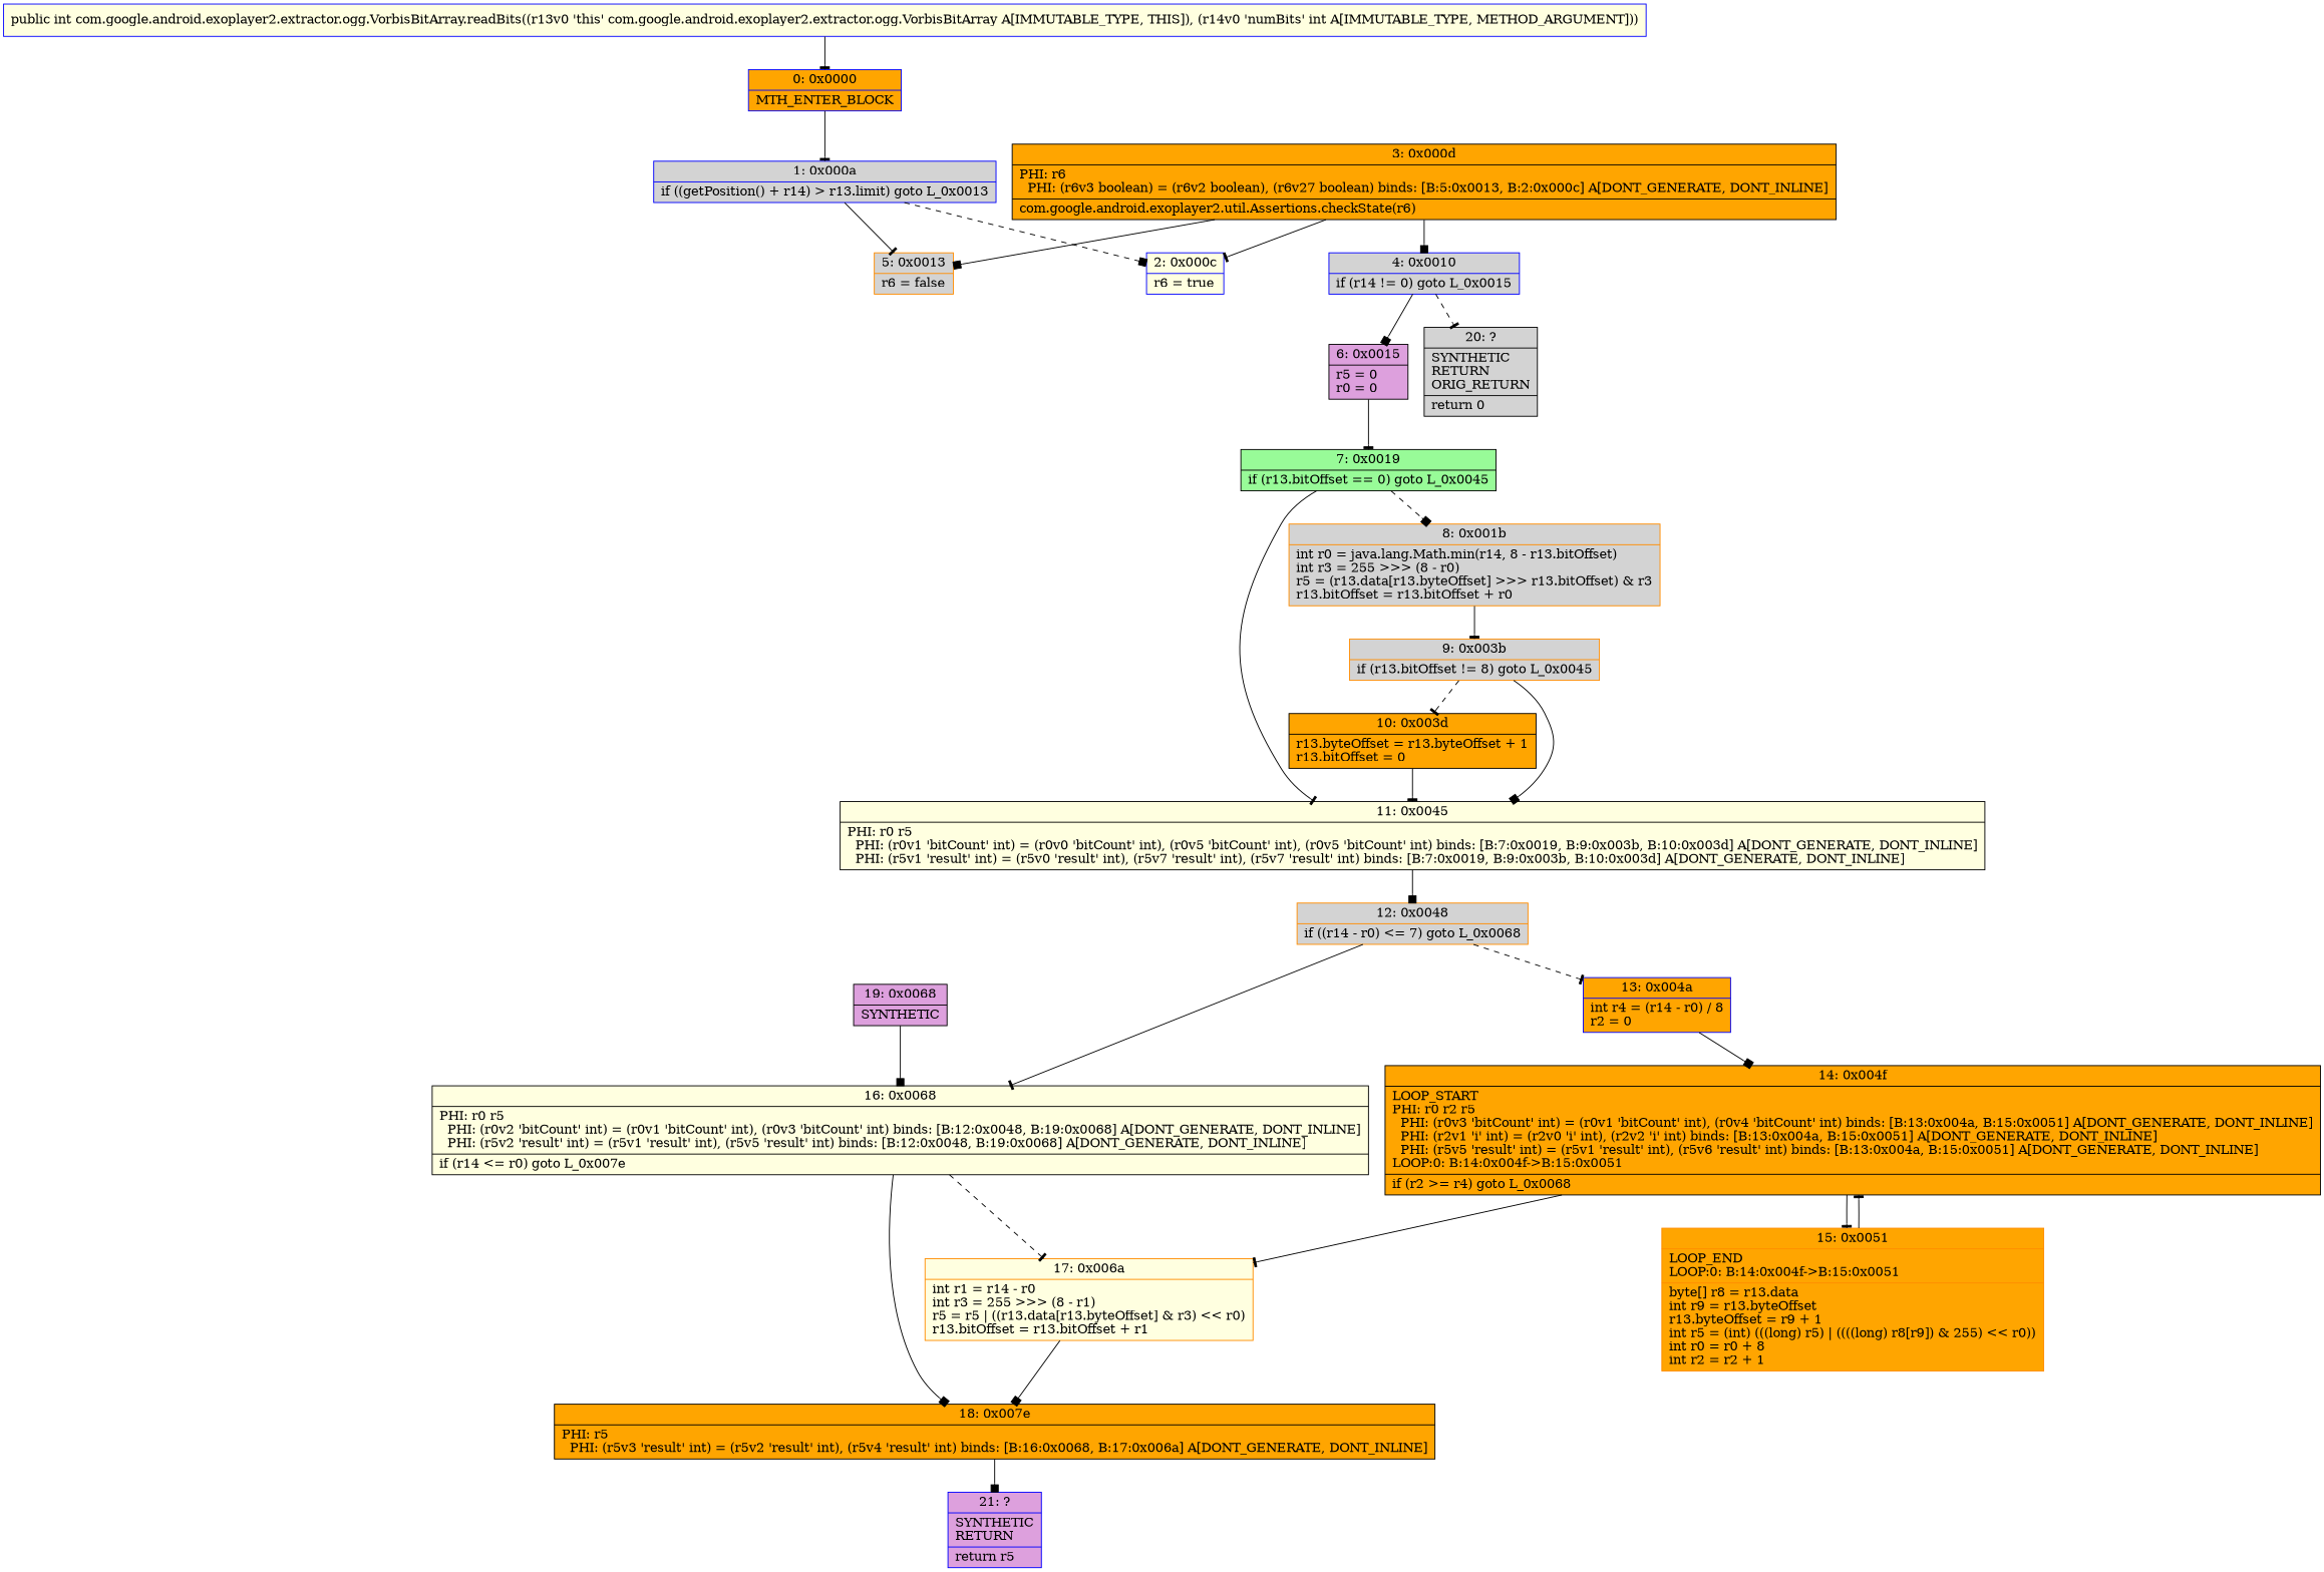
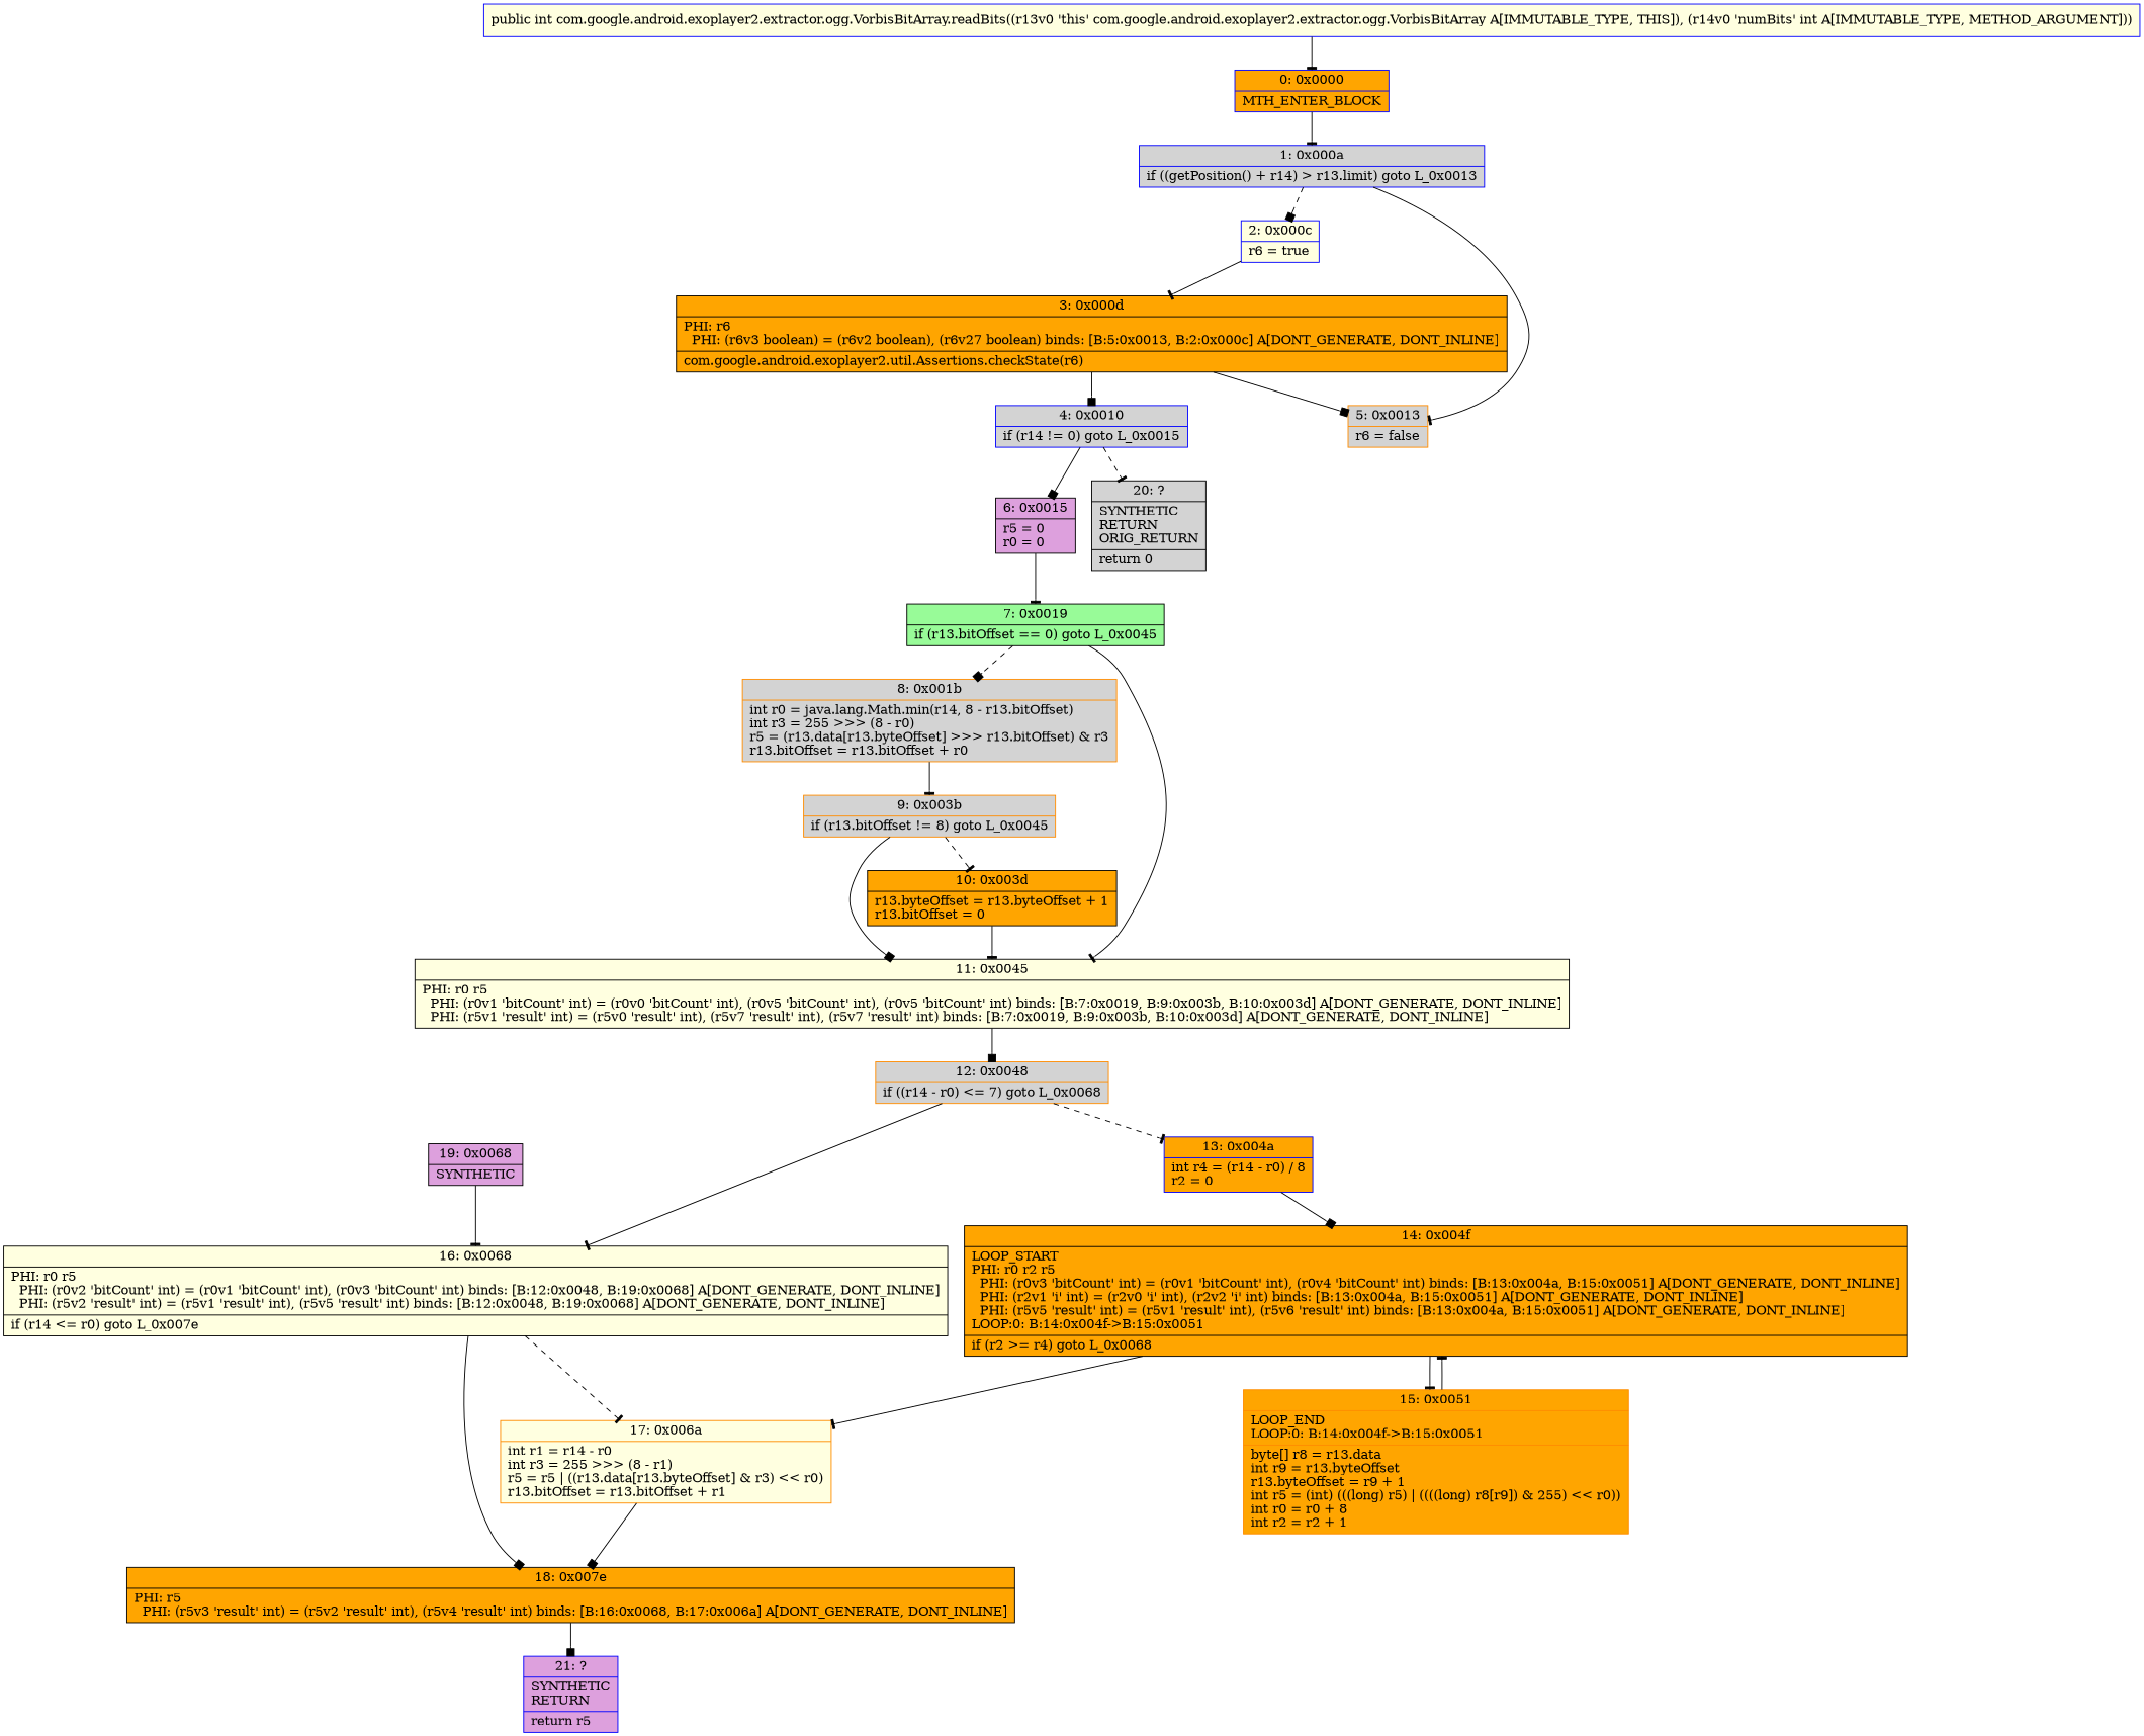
  digraph {
    node [color=black fillcolor=orange shape=record style=filled]
    edge [arrowhead=tee]
    n1 [color=blue label="{0\:\ 0x0000|MTH_ENTER_BLOCK\l}"]
    n2 [color=blue fillcolor=lightgrey label="{1\:\ 0x000a|if ((getPosition() + r14) \> r13.limit) goto L_0x0013\l}"]
    n3 [color=blue fillcolor=lightyellow label="{2\:\ 0x000c|r6 = true\l}"]
    n4 [color=darkorange fillcolor=lightgrey label="{5\:\ 0x0013|r6 = false\l}"]
    n5 [label="{3\:\ 0x000d|PHI: r6 \l  PHI: (r6v3 boolean) = (r6v2 boolean), (r6v27 boolean) binds: [B:5:0x0013, B:2:0x000c] A[DONT_GENERATE, DONT_INLINE]\l|com.google.android.exoplayer2.util.Assertions.checkState(r6)\l}"]
    n6 [color=blue fillcolor=lightgrey label="{4\:\ 0x0010|if (r14 != 0) goto L_0x0015\l}"]
    n7 [fillcolor=plum label="{6\:\ 0x0015|r5 = 0\lr0 = 0\l}"]
    n8 [fillcolor=lightgrey label="{20\:\ ?|SYNTHETIC\lRETURN\lORIG_RETURN\l|return 0\l}"]
    n9 [fillcolor=palegreen label="{7\:\ 0x0019|if (r13.bitOffset == 0) goto L_0x0045\l}"]
    n10 [color=darkorange fillcolor=lightgrey label="{8\:\ 0x001b|int r0 = java.lang.Math.min(r14, 8 \- r13.bitOffset)\lint r3 = 255 \>\>\> (8 \- r0)\lr5 = (r13.data[r13.byteOffset] \>\>\> r13.bitOffset) & r3\lr13.bitOffset = r13.bitOffset + r0\l}"]
    n11 [fillcolor=lightyellow label="{11\:\ 0x0045|PHI: r0 r5 \l  PHI: (r0v1 'bitCount' int) = (r0v0 'bitCount' int), (r0v5 'bitCount' int), (r0v5 'bitCount' int) binds: [B:7:0x0019, B:9:0x003b, B:10:0x003d] A[DONT_GENERATE, DONT_INLINE]\l  PHI: (r5v1 'result' int) = (r5v0 'result' int), (r5v7 'result' int), (r5v7 'result' int) binds: [B:7:0x0019, B:9:0x003b, B:10:0x003d] A[DONT_GENERATE, DONT_INLINE]\l}"]
    n12 [color=darkorange fillcolor=lightgrey label="{9\:\ 0x003b|if (r13.bitOffset != 8) goto L_0x0045\l}"]
    n13 [color=darkorange fillcolor=lightgrey label="{12\:\ 0x0048|if ((r14 \- r0) \<= 7) goto L_0x0068\l}"]
    n14 [label="{10\:\ 0x003d|r13.byteOffset = r13.byteOffset + 1\lr13.bitOffset = 0\l}"]
    n15 [color=blue label="{13\:\ 0x004a|int r4 = (r14 \- r0) \/ 8\lr2 = 0\l}"]
    n16 [fillcolor=lightyellow label="{16\:\ 0x0068|PHI: r0 r5 \l  PHI: (r0v2 'bitCount' int) = (r0v1 'bitCount' int), (r0v3 'bitCount' int) binds: [B:12:0x0048, B:19:0x0068] A[DONT_GENERATE, DONT_INLINE]\l  PHI: (r5v2 'result' int) = (r5v1 'result' int), (r5v5 'result' int) binds: [B:12:0x0048, B:19:0x0068] A[DONT_GENERATE, DONT_INLINE]\l|if (r14 \<= r0) goto L_0x007e\l}"]
    n17 [label="{14\:\ 0x004f|LOOP_START\lPHI: r0 r2 r5 \l  PHI: (r0v3 'bitCount' int) = (r0v1 'bitCount' int), (r0v4 'bitCount' int) binds: [B:13:0x004a, B:15:0x0051] A[DONT_GENERATE, DONT_INLINE]\l  PHI: (r2v1 'i' int) = (r2v0 'i' int), (r2v2 'i' int) binds: [B:13:0x004a, B:15:0x0051] A[DONT_GENERATE, DONT_INLINE]\l  PHI: (r5v5 'result' int) = (r5v1 'result' int), (r5v6 'result' int) binds: [B:13:0x004a, B:15:0x0051] A[DONT_GENERATE, DONT_INLINE]\lLOOP:0: B:14:0x004f\-\>B:15:0x0051\l|if (r2 \>= r4) goto L_0x0068\l}"]
    n18 [color=darkorange fillcolor=lightyellow label="{17\:\ 0x006a|int r1 = r14 \- r0\lint r3 = 255 \>\>\> (8 \- r1)\lr5 = r5 \| ((r13.data[r13.byteOffset] & r3) \<\< r0)\lr13.bitOffset = r13.bitOffset + r1\l}"]
    n19 [label="{18\:\ 0x007e|PHI: r5 \l  PHI: (r5v3 'result' int) = (r5v2 'result' int), (r5v4 'result' int) binds: [B:16:0x0068, B:17:0x006a] A[DONT_GENERATE, DONT_INLINE]\l}"]
    n20 [color=darkorange label="{15\:\ 0x0051|LOOP_END\lLOOP:0: B:14:0x004f\-\>B:15:0x0051\l|byte[] r8 = r13.data\lint r9 = r13.byteOffset\lr13.byteOffset = r9 + 1\lint r5 = (int) (((long) r5) \| ((((long) r8[r9]) & 255) \<\< r0))\lint r0 = r0 + 8\lint r2 = r2 + 1\l}"]
    n21 [fillcolor=plum label="{19\:\ 0x0068|SYNTHETIC\l}"]
    n22 [color=blue fillcolor=plum label="{21\:\ ?|SYNTHETIC\lRETURN\l|return r5\l}"]
    n23 [color=blue fillcolor=lightyellow label="{public int com.google.android.exoplayer2.extractor.ogg.VorbisBitArray.readBits((r13v0 'this' com.google.android.exoplayer2.extractor.ogg.VorbisBitArray A[IMMUTABLE_TYPE, THIS]), (r14v0 'numBits' int A[IMMUTABLE_TYPE, METHOD_ARGUMENT])) }"]
    n1 -> n2
    n2 -> n3 [arrowhead=box style=dashed]
    n2 -> n4
-   n5 -> n3
+   n3 -> n5
    n5 -> n4 [arrowhead=box]
    n5 -> n6 [arrowhead=box]
    n6 -> n7 [arrowhead=box]
    n6 -> n8 [style=dashed]
    n7 -> n9
    n9 -> n10 [arrowhead=box style=dashed]
    n9 -> n11
    n10 -> n12
    n11 -> n13 [arrowhead=box]
    n12 -> n11 [arrowhead=box]
    n12 -> n14 [style=dashed]
    n13 -> n15 [style=dashed]
    n13 -> n16
    n14 -> n11
    n15 -> n17 [arrowhead=box]
    n16 -> n18 [style=dashed]
    n16 -> n19 [arrowhead=box]
    n17 -> n18
    n17 -> n20 [style=solid]
    n18 -> n19 [arrowhead=box]
    n19 -> n22 [arrowhead=box]
    n20 -> n17
-   n21 -> n16 [arrowhead=box]
+   n21 -> n16
    n23 -> n1
  }
